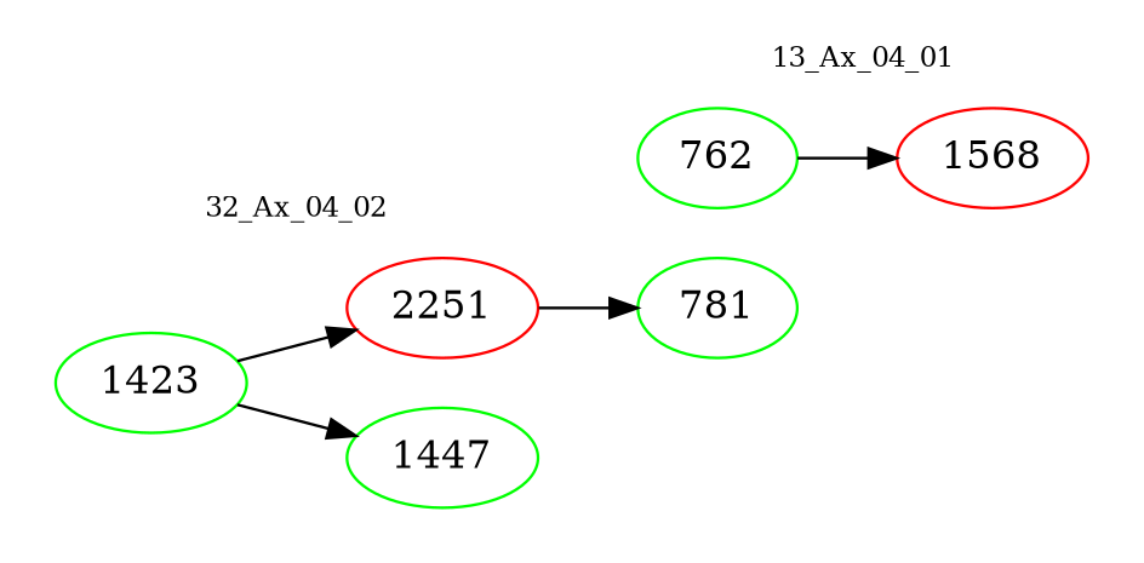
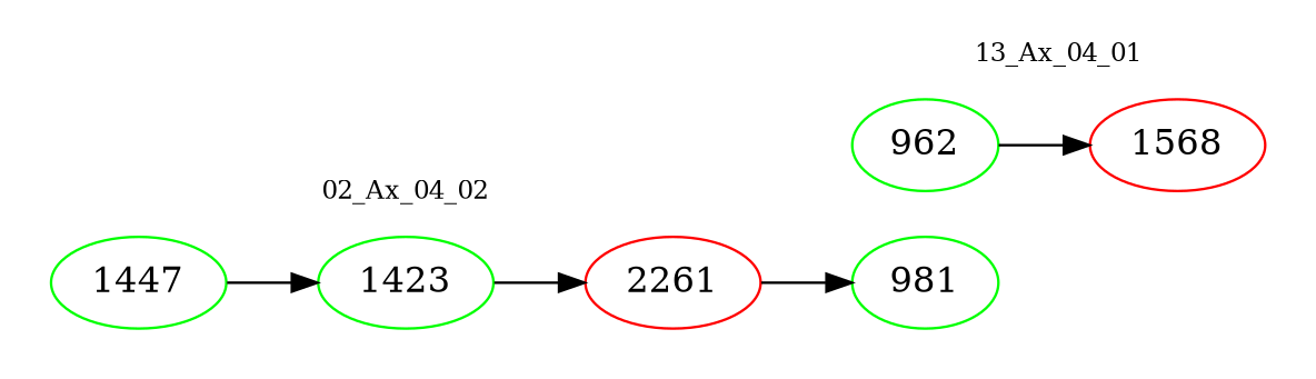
  digraph {
    rankdir=LR
    node [color=green]
    edge [color=black]
    n1 [label=1423]
    n2 [label=1447]
-   n3 [color=red label=2251]
-   n4 [label=762]
-   n5 [label=781]
+   n3 [color=red label=2261]
+   n4 [label=962]
+   n5 [label=981]
    n6 [color=red label=1568]
    subgraph cluster_1 {
      color=white
      fontsize=10
-     label="32_Ax_04_02"
+     label="02_Ax_04_02"
      n1
      n2
      n3
    }
    subgraph cluster_2 {
      color=white
      fontsize=10
      label="13_Ax_04_01"
      n4
      n5
      n6
    }
-   n1 -> n2
+   n2 -> n1
    n1 -> n3
    n3 -> n5
    n4 -> n6
  }
